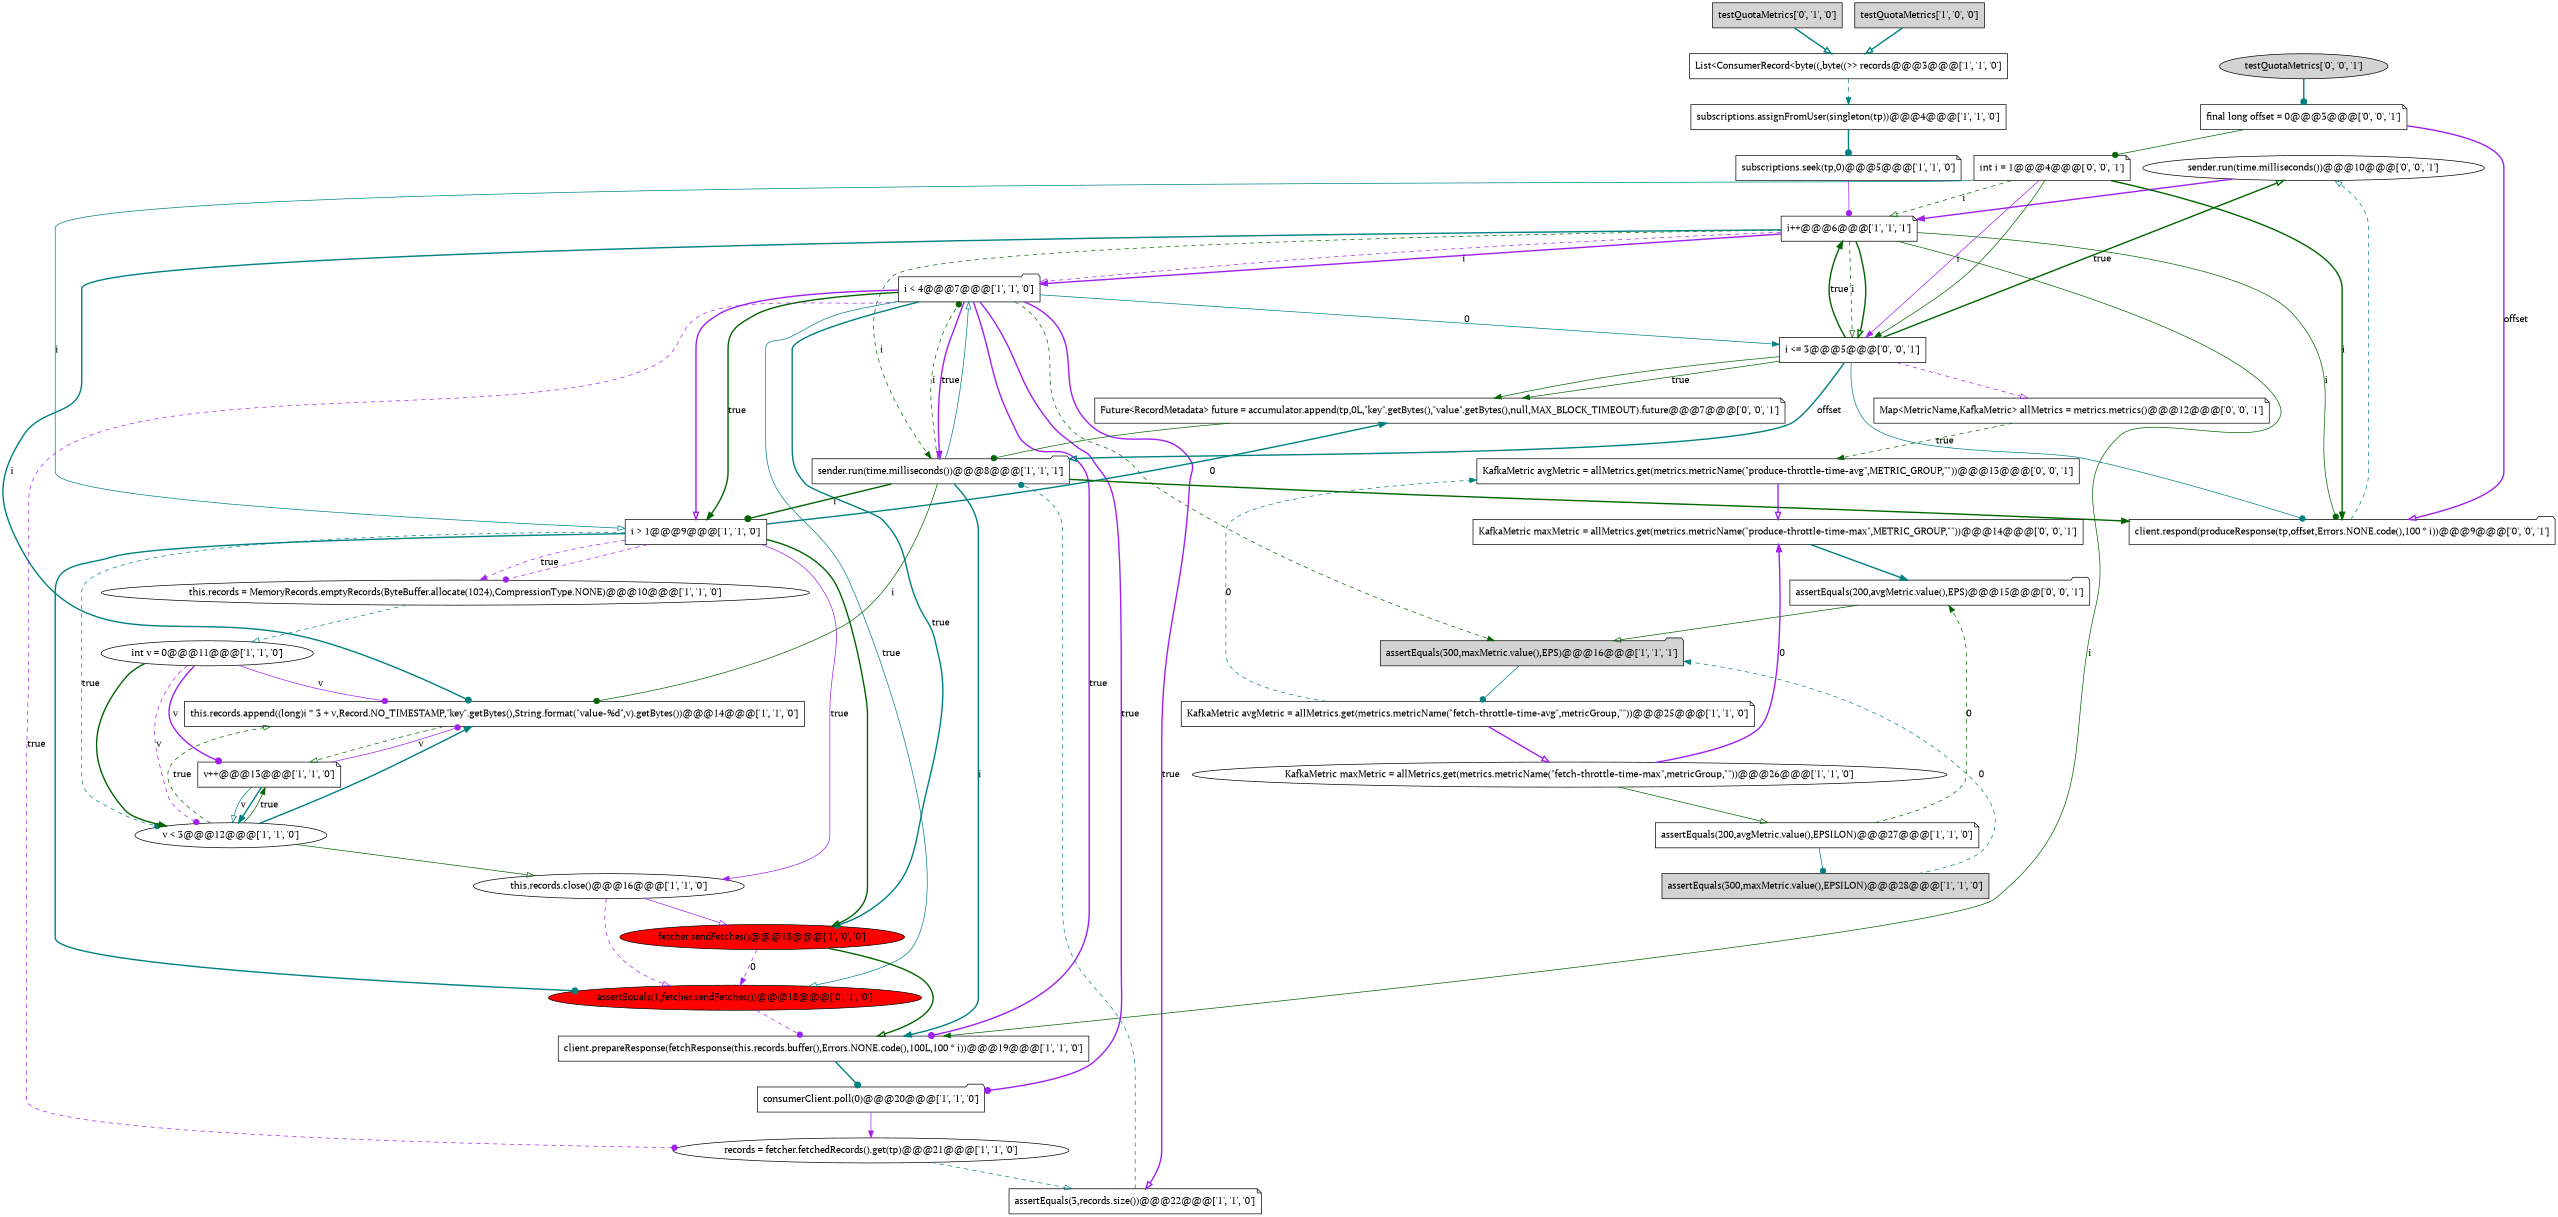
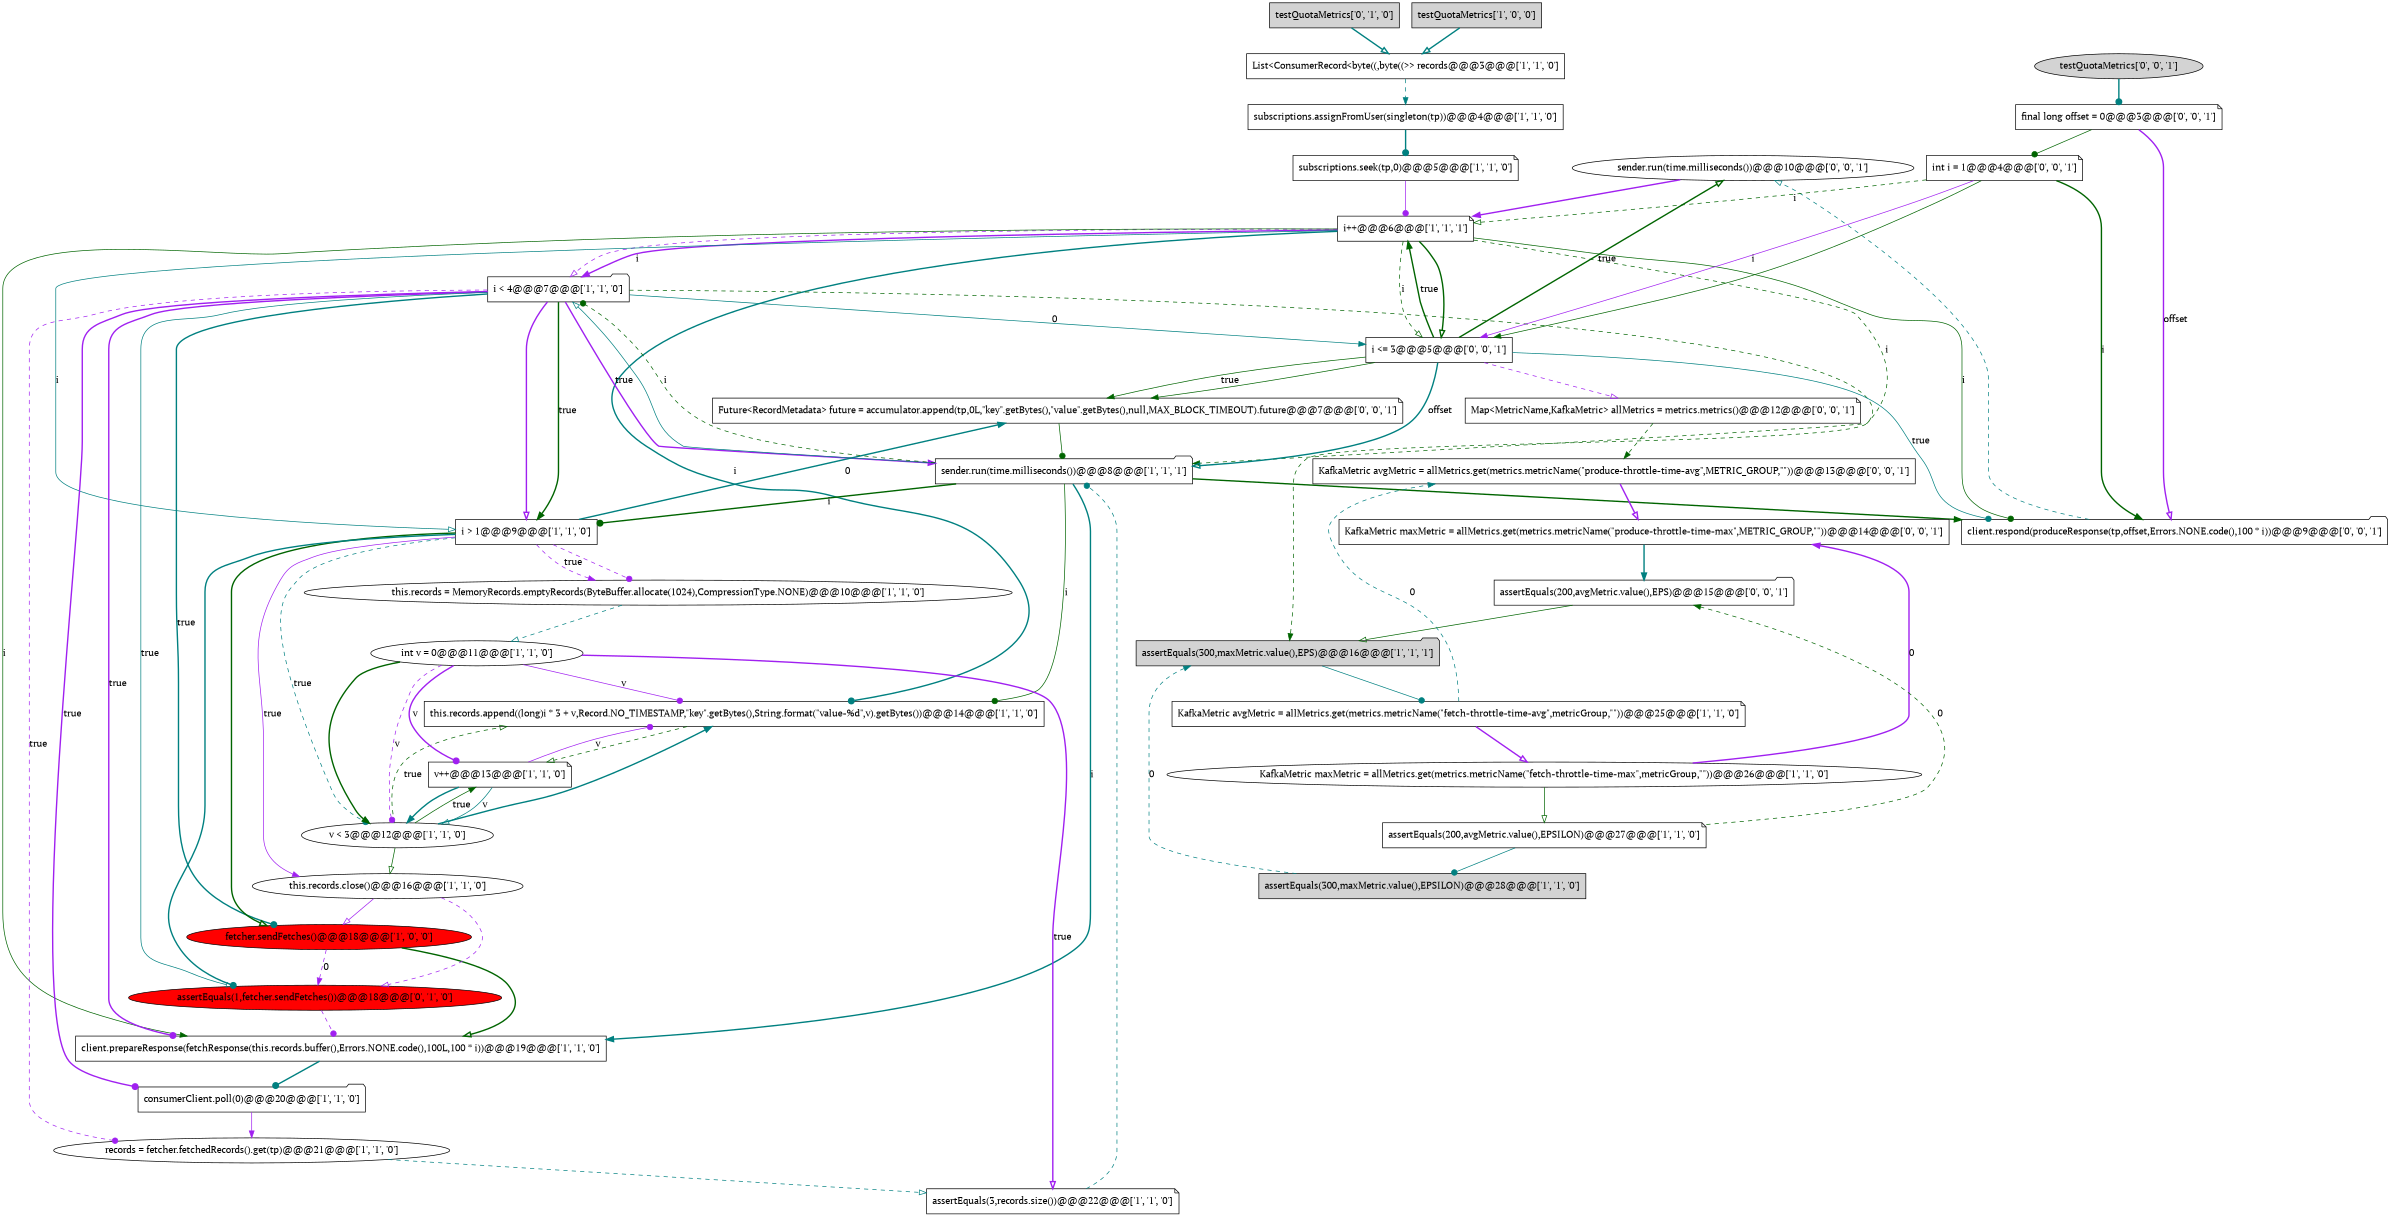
  digraph {
    fontname="PT Serif"
    node [fillcolor=white fontname="PT Serif" shape=box style=filled]
    edge [arrowhead=normal color=darkgreen fontname="PT Serif" style=bold]
    n1 [label="sender.run(time.milliseconds())@@@10@@@['0', '0', '1']" shape=ellipse]
    n2 [label="i++@@@6@@@['1', '1', '1']" shape=note]
    n3 [label="client.respond(produceResponse(tp,offset,Errors.NONE.code(),100 * i))@@@9@@@['0', '0', '1']" shape=folder]
    n4 [label="i < 4@@@7@@@['1', '1', '0']" shape=folder]
    n5 [label="i <= 3@@@5@@@['0', '0', '1']"]
    n6 [label="i > 1@@@9@@@['1', '1', '0']"]
    n7 [label="client.prepareResponse(fetchResponse(this.records.buffer(),Errors.NONE.code(),100L,100 * i))@@@19@@@['1', '1', '0']"]
    n8 [label="sender.run(time.milliseconds())@@@8@@@['1', '1', '1']" shape=folder]
    n9 [label="this.records.append((long)i * 3 + v,Record.NO_TIMESTAMP,\"key\".getBytes(),String.format(\"value-%d\",v).getBytes())@@@14@@@['1', '1', '0']"]
    n10 [label="KafkaMetric maxMetric = allMetrics.get(metrics.metricName(\"produce-throttle-time-max\",METRIC_GROUP,\"\"))@@@14@@@['0', '0', '1']"]
    n11 [label="assertEquals(200,avgMetric.value(),EPS)@@@15@@@['0', '0', '1']" shape=folder]
    n12 [fillcolor=lightgray label="assertEquals(300,maxMetric.value(),EPS)@@@16@@@['1', '1', '1']" shape=folder]
    n13 [label="records = fetcher.fetchedRecords().get(tp)@@@21@@@['1', '1', '0']" shape=ellipse]
    n14 [fillcolor=red label="fetcher.sendFetches()@@@18@@@['1', '0', '0']" shape=ellipse]
    n15 [label="assertEquals(3,records.size())@@@22@@@['1', '1', '0']" shape=note]
    n16 [label="consumerClient.poll(0)@@@20@@@['1', '1', '0']" shape=folder]
    n17 [fillcolor=red label="assertEquals(1,fetcher.sendFetches())@@@18@@@['0', '1', '0']" shape=ellipse]
    n18 [label="KafkaMetric avgMetric = allMetrics.get(metrics.metricName(\"fetch-throttle-time-avg\",metricGroup,\"\"))@@@25@@@['1', '1', '0']" shape=note]
    n19 [label="Map<MetricName,KafkaMetric> allMetrics = metrics.metrics()@@@12@@@['0', '0', '1']" shape=note]
    n20 [label="Future<RecordMetadata> future = accumulator.append(tp,0L,\"key\".getBytes(),\"value\".getBytes(),null,MAX_BLOCK_TIMEOUT).future@@@7@@@['0', '0', '1']" shape=note]
    n21 [label="v < 3@@@12@@@['1', '1', '0']" shape=ellipse]
    n22 [label="this.records.close()@@@16@@@['1', '1', '0']" shape=ellipse]
    n23 [label="this.records = MemoryRecords.emptyRecords(ByteBuffer.allocate(1024),CompressionType.NONE)@@@10@@@['1', '1', '0']" shape=ellipse]
    n24 [label="KafkaMetric maxMetric = allMetrics.get(metrics.metricName(\"fetch-throttle-time-max\",metricGroup,\"\"))@@@26@@@['1', '1', '0']" shape=ellipse]
    n25 [label="KafkaMetric avgMetric = allMetrics.get(metrics.metricName(\"produce-throttle-time-avg\",METRIC_GROUP,\"\"))@@@13@@@['0', '0', '1']"]
    n26 [label="assertEquals(200,avgMetric.value(),EPSILON)@@@27@@@['1', '1', '0']" shape=note]
    n27 [fillcolor=lightgray label="testQuotaMetrics['0', '1', '0']"]
    n28 [label="List<ConsumerRecord<byte((,byte((>> records@@@3@@@['1', '1', '0']"]
    n29 [label="subscriptions.assignFromUser(singleton(tp))@@@4@@@['1', '1', '0']"]
    n30 [fillcolor=lightgray label="assertEquals(300,maxMetric.value(),EPSILON)@@@28@@@['1', '1', '0']"]
    n31 [label="subscriptions.seek(tp,0)@@@5@@@['1', '1', '0']" shape=note]
    n32 [label="v++@@@13@@@['1', '1', '0']" shape=note]
    n33 [label="int v = 0@@@11@@@['1', '1', '0']" shape=ellipse]
    n34 [label="final long offset = 0@@@3@@@['0', '0', '1']" shape=note]
    n35 [label="int i = 1@@@4@@@['0', '0', '1']" shape=note]
    n36 [fillcolor=lightgray label="testQuotaMetrics['0', '0', '1']" shape=ellipse]
    n37 [fillcolor=lightgray label="testQuotaMetrics['1', '0', '0']"]
    n1 -> n2 [color=purple]
    n2 -> n3 [arrowhead=dot label=i style=solid]
    n2 -> n4 [arrowhead=onormal color=purple style=dashed]
    n2 -> n4 [color=purple label=i]
    n2 -> n5 [arrowhead=onormal label=i style=dashed]
    n2 -> n5 [arrowhead=onormal]
-   n35 -> n6 [arrowhead=onormal color=teal label=i style=solid]
+   n2 -> n6 [arrowhead=onormal color=teal label=i style=solid]
    n2 -> n7 [label=i style=solid]
    n2 -> n8 [label=i style=dashed]
    n2 -> n9 [arrowhead=dot color=teal label=i]
    n3 -> n1 [arrowhead=onormal color=teal style=dashed]
    n4 -> n5 [color=teal label=0 style=solid]
    n4 -> n6 [arrowhead=onormal color=purple]
    n4 -> n6 [label=true]
    n4 -> n7 [arrowhead=dot color=purple label=true]
    n4 -> n8 [color=purple label=true]
    n4 -> n12 [style=dashed]
    n4 -> n13 [arrowhead=dot color=purple label=true style=dashed]
    n4 -> n14 [arrowhead=dot color=teal label=true]
-   n4 -> n15 [arrowhead=onormal color=purple label=true]
+   n33 -> n15 [arrowhead=onormal color=purple label=true]
    n4 -> n16 [arrowhead=dot color=purple label=true]
    n4 -> n17 [arrowhead=onormal color=teal label=true style=solid]
    n5 -> n1 [arrowhead=onormal label=true]
    n5 -> n2 [label=true]
    n5 -> n3 [arrowhead=dot color=teal label=true style=solid]
    n5 -> n8 [arrowhead=onormal color=teal label=offset]
    n5 -> n19 [arrowhead=onormal color=purple style=dashed]
    n5 -> n20 [label=true style=solid]
    n5 -> n20 [style=solid]
    n6 -> n14 [arrowhead=onormal]
    n6 -> n17 [arrowhead=dot color=teal]
    n6 -> n20 [color=teal label=0]
    n6 -> n21 [arrowhead=dot color=teal label=true style=dashed]
    n6 -> n22 [color=purple label=true style=solid]
    n6 -> n23 [arrowhead=dot color=purple style=dashed]
    n6 -> n23 [color=purple label=true style=dashed]
    n7 -> n16 [arrowhead=dot color=teal]
    n8 -> n3
    n8 -> n4 [arrowhead=onormal color=teal style=solid]
    n8 -> n4 [arrowhead=dot label=i style=dashed]
    n8 -> n6 [arrowhead=dot label=i]
    n8 -> n7 [color=teal label=i]
    n8 -> n9 [arrowhead=dot label=i style=solid]
    n9 -> n32 [arrowhead=onormal style=dashed]
    n10 -> n11 [color=teal]
    n11 -> n12 [arrowhead=onormal style=solid]
    n12 -> n18 [arrowhead=dot color=teal style=solid]
    n13 -> n15 [arrowhead=onormal color=teal style=dashed]
    n14 -> n7 [arrowhead=onormal]
    n14 -> n17 [color=purple label=0 style=dashed]
    n15 -> n8 [arrowhead=dot color=teal style=dashed]
    n16 -> n13 [color=purple style=solid]
    n17 -> n7 [arrowhead=dot color=purple style=dashed]
    n18 -> n24 [arrowhead=onormal color=purple]
    n18 -> n25 [color=teal label=0 style=dashed]
    n19 -> n25 [style=dashed]
    n20 -> n8 [arrowhead=dot style=solid]
    n21 -> n9 [color=teal]
    n21 -> n9 [arrowhead=onormal label=true style=dashed]
    n21 -> n22 [arrowhead=onormal style=solid]
    n21 -> n32 [label=true style=solid]
    n22 -> n14 [arrowhead=onormal color=purple style=solid]
    n22 -> n17 [arrowhead=onormal color=purple style=dashed]
    n23 -> n33 [arrowhead=onormal color=teal style=dashed]
    n24 -> n10 [color=purple label=0]
    n24 -> n26 [arrowhead=onormal style=solid]
    n25 -> n10 [arrowhead=onormal color=purple]
    n26 -> n11 [label=0 style=dashed]
    n26 -> n30 [arrowhead=dot color=teal style=solid]
    n27 -> n28 [arrowhead=onormal color=teal]
    n28 -> n29 [color=teal style=dashed]
    n29 -> n31 [arrowhead=dot color=teal]
    n30 -> n12 [color=teal label=0 style=dashed]
    n31 -> n2 [arrowhead=dot color=purple style=solid]
    n32 -> n9 [arrowhead=dot color=purple label=v style=solid]
    n32 -> n21 [color=teal]
    n32 -> n21 [arrowhead=onormal color=teal label=v style=solid]
    n33 -> n9 [arrowhead=dot color=purple label=v style=solid]
    n33 -> n21
    n33 -> n21 [arrowhead=dot color=purple label=v style=dashed]
    n33 -> n32 [arrowhead=dot color=purple label=v]
    n34 -> n3 [arrowhead=onormal color=purple label=offset]
    n34 -> n35 [arrowhead=dot style=solid]
    n35 -> n2 [arrowhead=onormal label=i style=dashed]
    n35 -> n3 [label=i]
    n35 -> n5 [color=purple label=i style=solid]
    n35 -> n5 [style=solid]
    n36 -> n34 [arrowhead=dot color=teal]
    n37 -> n28 [arrowhead=onormal color=teal]
  }
